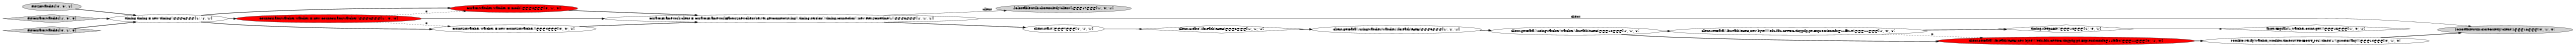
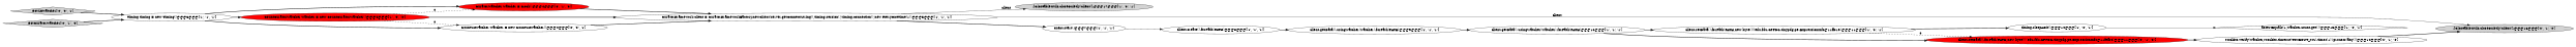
  digraph {
    rankdir=LR
    node [fillcolor=white shape=ellipse style=filled]
    edge [style=bold]
    n1 [fillcolor=red label="CuratorWatcher watcher = mock()@@@4@@@['0', '1', '0']"]
    n2 [label="CuratorFramework client = CuratorFrameworkFactory.newClient(server.getConnectString(),timing.session(),timing.connection(),new RetryOneTime(1))@@@5@@@['1', '1', '1']"]
    n3 [fillcolor=lightgray label="{CloseableUtils.closeQuietly(client)}@@@17@@@['1', '0', '1']"]
    n4 [fillcolor=lightgray label="{CloseableUtils.closeQuietly(client)}@@@16@@@['0', '1', '0']"]
    n5 [label="client.start()@@@7@@@['1', '1', '1']"]
    n6 [label="CountZKWatcher watcher = new CountZKWatcher()@@@4@@@['0', '0', '1']"]
    n7 [label="assertEquals(1,watcher.count.get())@@@15@@@['1', '0', '1']" shape=diamond]
-   n8 [label="client.create().forPath(PATH)@@@8@@@['1', '1', '1']" shape=diamond]
+   n8 [label="client.create().forPath(PATH)@@@8@@@['1', '1', '1']"]
    n9 [label="client.getData().usingWatcher(watcher).forPath(PATH)@@@9@@@['1', '1', '1']"]
    n10 [label="client.getData().usingWatcher(watcher).forPath(PATH)@@@10@@@['1', '1', '1']"]
    n11 [label="Mockito.verify(watcher,Mockito.timeout(TIMEOUT_MS).times(1)).process(any())@@@14@@@['0', '1', '0']"]
-   n12 [fillcolor=lightgray label="testZKWatcher['0', '0', '1']"]
+   n12 [fillcolor=lightgray label="testZKWatcher['0', '0', '1']" shape=diamond]
    n13 [label="Timing timing = new Timing()@@@3@@@['1', '1', '1']"]
    n14 [fillcolor=red label="CountCuratorWatcher watcher = new CountCuratorWatcher()@@@4@@@['1', '0', '0']"]
-   n15 [fillcolor=lightgray label="testCuratorWatcher['1', '0', '0']" shape=diamond]
    n16 [label="client.setData().forPath(PATH,new byte((((edu.fdu.CPPDG.tinypdg.pe.ExpressionInfo@11ff019)@@@11@@@['1', '0', '1']"]
-   n17 [label="timing.sleepABit()@@@14@@@['1', '0', '1']" shape=diamond]
+   n17 [label="timing.sleepABit()@@@14@@@['1', '0', '1']"]
    n18 [fillcolor=red label="client.setData().forPath(PATH,new byte((((edu.fdu.CPPDG.tinypdg.pe.ExpressionInfo@11fefb4)@@@11@@@['0', '1', '0']"]
    n19 [fillcolor=lightgray label="testCuratorWatcher['0', '1', '0']" shape=diamond]
    n1 -> n2
    n2 -> n3 [label=client style=solid]
    n2 -> n4 [label=client style=solid]
    n2 -> n5
    n5 -> n8 [style=solid]
    n6 -> n2
    n8 -> n9
    n9 -> n10
    n10 -> n16
    n10 -> n18
    n11 -> n4
    n12 -> n13
    n13 -> n1
    n13 -> n6
    n13 -> n14
    n14 -> n1 [label=0 style=dashed]
    n14 -> n2
    n14 -> n6 [label=0 style=dashed]
-   n15 -> n13
    n16 -> n17
    n16 -> n18 [label=0 style=dashed]
    n17 -> n7 [style=solid]
    n18 -> n11
    n19 -> n13
  }
